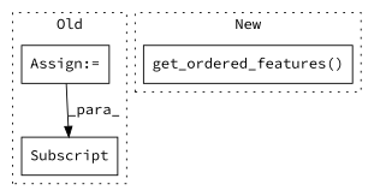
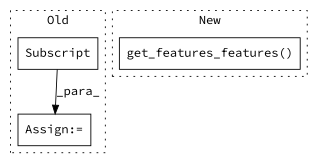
  digraph {
    fontname="Source Code Pro"
    node [shape=box fontname="Source Code Pro"]
    n1 [a=63 l="44,0" label=Subscript s="3999,0"]
    n2 [a=68 l=3 label="Assign:=" s=3996]
-   n3 [a=75 l="33,1" label="get_ordered_features()" s="3023,3072"]
+   n3 [a=75 l="33,1" label="get_features_features()" s="3023,3072"]
    subgraph cluster_1 {
      label=Old
      style=dotted
      n1
      n2
    }
    subgraph cluster_2 {
      label=New
      style=dotted
      n3
    }
-   n2 -> n1 [label=_para_ fontname="Source Code Pro"]
+   n1 -> n2 [label=_para_ fontname="Source Code Pro"]
  }
